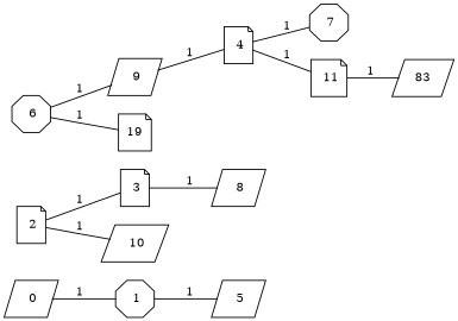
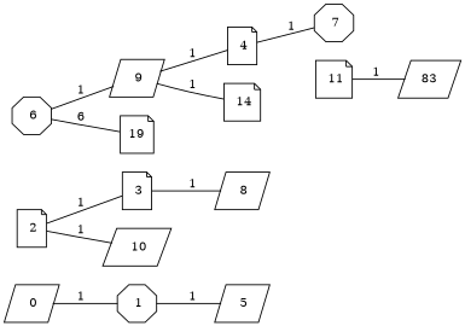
  graph {
    fixedsize="true;"
    rankdir=LR
    node [color=black fontsize=12 hight=.12 shape=parallelogram]
    edge [fontsize=12]
    n1 [label=" 0" width=.12]
    n2 [label=" 1" shape=octagon width=.12]
    n3 [label=" 5" width=.12]
    n4 [label=" 2" shape=note width=.12]
    n5 [label=" 3" shape=note width=.12]
    n6 [label=" 10" width=.12]
    n7 [label=" 6" shape=octagon width=.12]
    n8 [label=" 9" width=.12]
    n9 [label=19 shape=note width=.12]
    n10 [label=" 8" width=.12]
    n11 [label=" 4" shape=note width=.12]
    n12 [label=" 7" shape=octagon width=.12]
    n13 [label=" 11" shape=note width=.12]
    n14 [label=83 width=.12]
+   n15 [label=" 14" shape=note width=.12]
    n1 -- n2 [label=1]
    n2 -- n3 [label=1]
    n4 -- n5 [label=1]
    n4 -- n6 [label=1]
    n5 -- n10 [label=1]
    n7 -- n8 [label=1]
-   n7 -- n9 [label=1]
+   n7 -- n9 [label=6]
    n8 -- n11 [label=1]
+   n8 -- n15 [label=1]
    n11 -- n12 [label=1]
-   n11 -- n13 [label=1]
    n13 -- n14 [label=1]
  }
